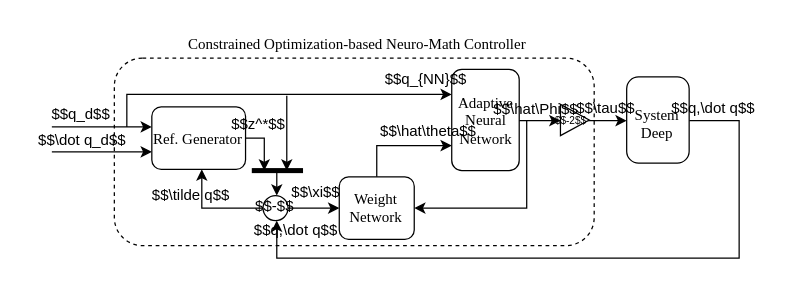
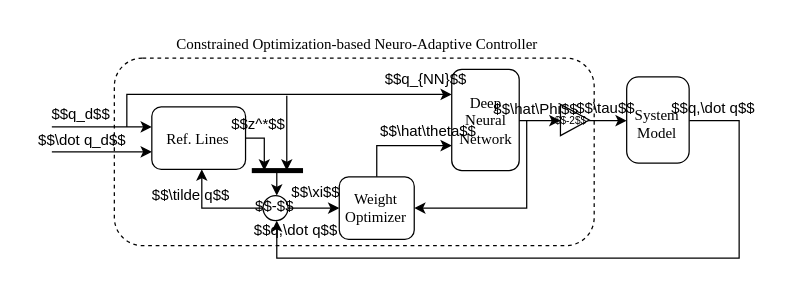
  <mxCell id="0" />
  <mxCell id="1" value="Area" style="locked=1;" parent="0" />
  <mxCell id="2" value="" style="rounded=1;whiteSpace=wrap;html=1;dashed=1;fillColor=none;" parent="1" vertex="1"><mxGeometry x="91" y="46" width="384" height="150" as="geometry" /></mxCell>
  <mxCell id="3" value="Lines" style="locked=1;" parent="0" />
  <mxCell id="4" value="" style="endArrow=classic;html=1;rounded=0;" parent="3" edge="1"><mxGeometry width="50" height="50" relative="1" as="geometry"><mxPoint x="41" y="101" as="sourcePoint" /><mxPoint x="121" y="101" as="targetPoint" /></mxGeometry></mxCell>
  <mxCell id="5" value="" style="endArrow=classic;html=1;rounded=0;" parent="3" edge="1"><mxGeometry width="50" height="50" relative="1" as="geometry"><mxPoint x="41" y="121" as="sourcePoint" /><mxPoint x="121" y="121" as="targetPoint" /></mxGeometry></mxCell>
  <mxCell id="6" value="" style="endArrow=classic;html=1;rounded=0;" parent="3" edge="1"><mxGeometry width="50" height="50" relative="1" as="geometry"><mxPoint x="101" y="101" as="sourcePoint" /><mxPoint x="361" y="75" as="targetPoint" /><Array as="points"><mxPoint x="101" y="75" /></Array></mxGeometry></mxCell>
  <mxCell id="7" value="" style="endArrow=classic;html=1;rounded=0;" parent="3" edge="1"><mxGeometry width="50" height="50" relative="1" as="geometry"><mxPoint x="191" y="110" as="sourcePoint" /><mxPoint x="211" y="136" as="targetPoint" /><Array as="points"><mxPoint x="211" y="110" /></Array></mxGeometry></mxCell>
  <mxCell id="8" value="" style="endArrow=classic;html=1;rounded=0;" parent="3" edge="1"><mxGeometry width="50" height="50" relative="1" as="geometry"><mxPoint x="221" y="166" as="sourcePoint" /><mxPoint x="271" y="166" as="targetPoint" /></mxGeometry></mxCell>
  <mxCell id="9" value="" style="endArrow=classic;html=1;rounded=0;" parent="3" edge="1"><mxGeometry width="50" height="50" relative="1" as="geometry"><mxPoint x="412" y="96" as="sourcePoint" /><mxPoint x="448" y="96" as="targetPoint" /></mxGeometry></mxCell>
  <mxCell id="10" value="" style="endArrow=classic;html=1;rounded=0;" parent="3" edge="1"><mxGeometry width="50" height="50" relative="1" as="geometry"><mxPoint x="551" y="96" as="sourcePoint" /><mxPoint x="221" y="176" as="targetPoint" /><Array as="points"><mxPoint x="591" y="96" /><mxPoint x="591" y="206" /><mxPoint x="221" y="206" /></Array></mxGeometry></mxCell>
  <mxCell id="11" value="" style="endArrow=classic;html=1;rounded=0;" parent="3" edge="1"><mxGeometry width="50" height="50" relative="1" as="geometry"><mxPoint x="229" y="76" as="sourcePoint" /><mxPoint x="229" y="136" as="targetPoint" /></mxGeometry></mxCell>
  <mxCell id="12" value="" style="endArrow=classic;html=1;rounded=0;" parent="3" edge="1"><mxGeometry width="50" height="50" relative="1" as="geometry"><mxPoint x="211" y="166" as="sourcePoint" /><mxPoint x="161" y="135" as="targetPoint" /><Array as="points"><mxPoint x="161" y="166" /></Array></mxGeometry></mxCell>
  <mxCell id="13" value="" style="endArrow=classic;html=1;rounded=0;" parent="3" edge="1"><mxGeometry width="50" height="50" relative="1" as="geometry"><mxPoint x="221" y="136" as="sourcePoint" /><mxPoint x="221" y="156" as="targetPoint" /></mxGeometry></mxCell>
  <mxCell id="14" value="" style="endArrow=classic;html=1;rounded=0;" parent="3" edge="1"><mxGeometry width="50" height="50" relative="1" as="geometry"><mxPoint x="301" y="146" as="sourcePoint" /><mxPoint x="361" y="116" as="targetPoint" /><Array as="points"><mxPoint x="301" y="116" /></Array></mxGeometry></mxCell>
  <mxCell id="15" value="" style="endArrow=classic;html=1;rounded=0;" parent="3" edge="1"><mxGeometry width="50" height="50" relative="1" as="geometry"><mxPoint x="421" y="96" as="sourcePoint" /><mxPoint x="331" y="166" as="targetPoint" /><Array as="points"><mxPoint x="421" y="166" /></Array></mxGeometry></mxCell>
  <mxCell id="16" value="" style="endArrow=classic;html=1;rounded=0;" parent="3" edge="1"><mxGeometry width="50" height="50" relative="1" as="geometry"><mxPoint x="443" y="96" as="sourcePoint" /><mxPoint x="501" y="96" as="targetPoint" /></mxGeometry></mxCell>
  <mxCell id="17" value="Blocks" style="locked=1;" parent="0" />
  <mxCell id="18" value="" style="rounded=1;whiteSpace=wrap;html=1;arcSize=19;" parent="17" vertex="1"><mxGeometry x="501" y="61" width="50" height="69" as="geometry" /></mxCell>
  <mxCell id="19" value="" style="rounded=0;whiteSpace=wrap;html=1;fillColor=#000000;rotation=90;" parent="17" vertex="1"><mxGeometry x="220" y="116" width="3" height="40" as="geometry" /></mxCell>
  <mxCell id="20" value="" style="rounded=1;whiteSpace=wrap;html=1;" parent="17" vertex="1"><mxGeometry x="121" y="85" width="75" height="50" as="geometry" /></mxCell>
  <mxCell id="21" value="" style="ellipse;whiteSpace=wrap;html=1;aspect=fixed;" parent="17" vertex="1"><mxGeometry x="210" y="156" width="20" height="20" as="geometry" /></mxCell>
  <mxCell id="22" value="" style="rounded=1;whiteSpace=wrap;html=1;" parent="17" vertex="1"><mxGeometry x="271" y="141" width="60" height="50" as="geometry" /></mxCell>
  <mxCell id="23" value="" style="rounded=1;whiteSpace=wrap;html=1;" parent="17" vertex="1"><mxGeometry x="361" y="55" width="54" height="81" as="geometry" /></mxCell>
  <mxCell id="24" value="" style="triangle;whiteSpace=wrap;html=1;" parent="17" vertex="1"><mxGeometry x="448" y="83" width="23" height="25" as="geometry" /></mxCell>
  <mxCell id="25" value="Math" style="" parent="0" />
  <mxCell id="26" value="$$q_d$$" style="text;html=1;align=center;verticalAlign=middle;resizable=0;points=[];autosize=1;strokeColor=none;fillColor=none;" parent="25" vertex="1"><mxGeometry x="29" y="76" width="70" height="30" as="geometry" /></mxCell>
  <mxCell id="27" value="$$\dot q_d$$" style="text;html=1;align=center;verticalAlign=middle;resizable=0;points=[];autosize=1;strokeColor=none;fillColor=none;" parent="25" vertex="1"><mxGeometry x="20" y="97" width="90" height="30" as="geometry" /></mxCell>
  <mxCell id="28" value="$$\hat\theta$$" style="text;html=1;align=center;verticalAlign=middle;resizable=0;points=[];autosize=1;strokeColor=none;fillColor=none;" parent="25" vertex="1"><mxGeometry x="292" y="90" width="100" height="30" as="geometry" /></mxCell>
  <mxCell id="29" value="$$\tilde q$$" style="text;html=1;align=center;verticalAlign=middle;resizable=0;points=[];autosize=1;strokeColor=none;fillColor=none;" parent="25" vertex="1"><mxGeometry x="107" y="141" width="90" height="30" as="geometry" /></mxCell>
  <mxCell id="30" value="$$z^*$$" style="text;html=1;align=center;verticalAlign=middle;resizable=0;points=[];autosize=1;strokeColor=none;fillColor=none;" parent="25" vertex="1"><mxGeometry x="171" y="84" width="70" height="30" as="geometry" /></mxCell>
  <mxCell id="31" value="$$q,\dot q$$" style="text;html=1;align=center;verticalAlign=middle;resizable=0;points=[];autosize=1;strokeColor=none;fillColor=none;" parent="25" vertex="1"><mxGeometry x="525" y="71" width="90" height="30" as="geometry" /></mxCell>
  <mxCell id="32" value="$$\tau$$" style="text;html=1;align=center;verticalAlign=middle;resizable=0;points=[];autosize=1;strokeColor=none;fillColor=none;" parent="25" vertex="1"><mxGeometry x="449" y="71" width="70" height="30" as="geometry" /></mxCell>
  <mxCell id="33" value="$$-2$$" style="text;html=1;align=center;verticalAlign=middle;resizable=0;points=[];autosize=1;strokeColor=none;fillColor=none;fontSize=8;" parent="25" vertex="1"><mxGeometry x="431" y="86" width="50" height="20" as="geometry" /></mxCell>
  <mxCell id="34" value="$$q_{NN}$$" style="text;html=1;align=center;verticalAlign=middle;resizable=0;points=[];autosize=1;strokeColor=none;fillColor=none;" parent="25" vertex="1"><mxGeometry x="295" y="48" width="90" height="30" as="geometry" /></mxCell>
  <mxCell id="35" value="$$q,\dot q$$" style="text;html=1;align=center;verticalAlign=middle;resizable=0;points=[];autosize=1;strokeColor=none;fillColor=none;" parent="25" vertex="1"><mxGeometry x="191" y="169" width="90" height="30" as="geometry" /></mxCell>
  <mxCell id="36" value="$$\hat\Phi$$" style="text;html=1;align=center;verticalAlign=middle;resizable=0;points=[];autosize=1;strokeColor=none;fillColor=none;fontSize=12;" parent="25" vertex="1"><mxGeometry x="383" y="72" width="90" height="30" as="geometry" /></mxCell>
  <mxCell id="37" value="$$\xi$$" style="text;html=1;align=center;verticalAlign=middle;resizable=0;points=[];autosize=1;strokeColor=none;fillColor=none;" parent="25" vertex="1"><mxGeometry x="222" y="139" width="60" height="30" as="geometry" /></mxCell>
  <mxCell id="38" value="Names" style="" parent="0" />
- <mxCell id="39" value="Weight&lt;div&gt;Network&lt;/div&gt;" style="text;html=1;align=center;verticalAlign=middle;resizable=0;points=[];autosize=1;strokeColor=none;fillColor=none;fontFamily=Times New Roman;" parent="38" vertex="1"><mxGeometry x="265" y="146" width="70" height="40" as="geometry" /></mxCell>
- <mxCell id="40" value="Adaptive&lt;div&gt;Neural&lt;/div&gt;&lt;div&gt;Network&lt;/div&gt;" style="text;html=1;align=center;verticalAlign=middle;resizable=0;points=[];autosize=1;strokeColor=none;fillColor=none;fontFamily=Times New Roman;" parent="38" vertex="1"><mxGeometry x="353" y="66" width="70" height="60" as="geometry" /></mxCell>
- <mxCell id="41" value="&lt;div&gt;System&lt;/div&gt;&lt;div&gt;Deep&lt;/div&gt;&lt;div&gt;&lt;br&gt;&lt;/div&gt;" style="text;html=1;align=center;verticalAlign=middle;resizable=0;points=[];autosize=1;strokeColor=none;fillColor=none;fontFamily=Times New Roman;" parent="38" vertex="1"><mxGeometry x="495" y="76" width="60" height="60" as="geometry" /></mxCell>
+ <mxCell id="39" value="Weight&lt;div&gt;Optimizer&lt;/div&gt;" style="text;html=1;align=center;verticalAlign=middle;resizable=0;points=[];autosize=1;strokeColor=none;fillColor=none;fontFamily=Times New Roman;" parent="38" vertex="1"><mxGeometry x="265" y="146" width="70" height="40" as="geometry" /></mxCell>
+ <mxCell id="40" value="Deep&lt;div&gt;Neural&lt;/div&gt;&lt;div&gt;Network&lt;/div&gt;" style="text;html=1;align=center;verticalAlign=middle;resizable=0;points=[];autosize=1;strokeColor=none;fillColor=none;fontFamily=Times New Roman;" parent="38" vertex="1"><mxGeometry x="353" y="66" width="70" height="60" as="geometry" /></mxCell>
+ <mxCell id="41" value="&lt;div&gt;System&lt;/div&gt;&lt;div&gt;Model&lt;/div&gt;&lt;div&gt;&lt;br&gt;&lt;/div&gt;" style="text;html=1;align=center;verticalAlign=middle;resizable=0;points=[];autosize=1;strokeColor=none;fillColor=none;fontFamily=Times New Roman;" parent="38" vertex="1"><mxGeometry x="495" y="76" width="60" height="60" as="geometry" /></mxCell>
  <mxCell id="42" value="$$-$$" style="text;html=1;align=center;verticalAlign=middle;resizable=0;points=[];autosize=1;strokeColor=none;fillColor=none;" parent="38" vertex="1"><mxGeometry x="194" y="150" width="50" height="30" as="geometry" /></mxCell>
- <mxCell id="43" value="&amp;nbsp;&lt;span style=&quot;background-color: initial;&quot;&gt;Ref. Generator&lt;/span&gt;" style="text;html=1;align=center;verticalAlign=middle;resizable=0;points=[];autosize=1;strokeColor=none;fillColor=none;fontFamily=Times New Roman;" parent="38" vertex="1"><mxGeometry x="106" y="96" width="100" height="30" as="geometry" /></mxCell>
- <mxCell id="44" value="Constrained Optimization-based Neuro-Math Controller" style="text;html=1;align=center;verticalAlign=middle;resizable=0;points=[];autosize=1;strokeColor=none;fillColor=none;fontFamily=Times New Roman;" parent="38" vertex="1"><mxGeometry x="130" y="20" width="310" height="30" as="geometry" /></mxCell>
+ <mxCell id="43" value="&amp;nbsp;&lt;span style=&quot;background-color: initial;&quot;&gt;Ref. Lines&lt;/span&gt;" style="text;html=1;align=center;verticalAlign=middle;resizable=0;points=[];autosize=1;strokeColor=none;fillColor=none;fontFamily=Times New Roman;" parent="38" vertex="1"><mxGeometry x="106" y="96" width="100" height="30" as="geometry" /></mxCell>
+ <mxCell id="44" value="Constrained Optimization-based Neuro-Adaptive Controller" style="text;html=1;align=center;verticalAlign=middle;resizable=0;points=[];autosize=1;strokeColor=none;fillColor=none;fontFamily=Times New Roman;" parent="38" vertex="1"><mxGeometry x="130" y="20" width="310" height="30" as="geometry" /></mxCell>
